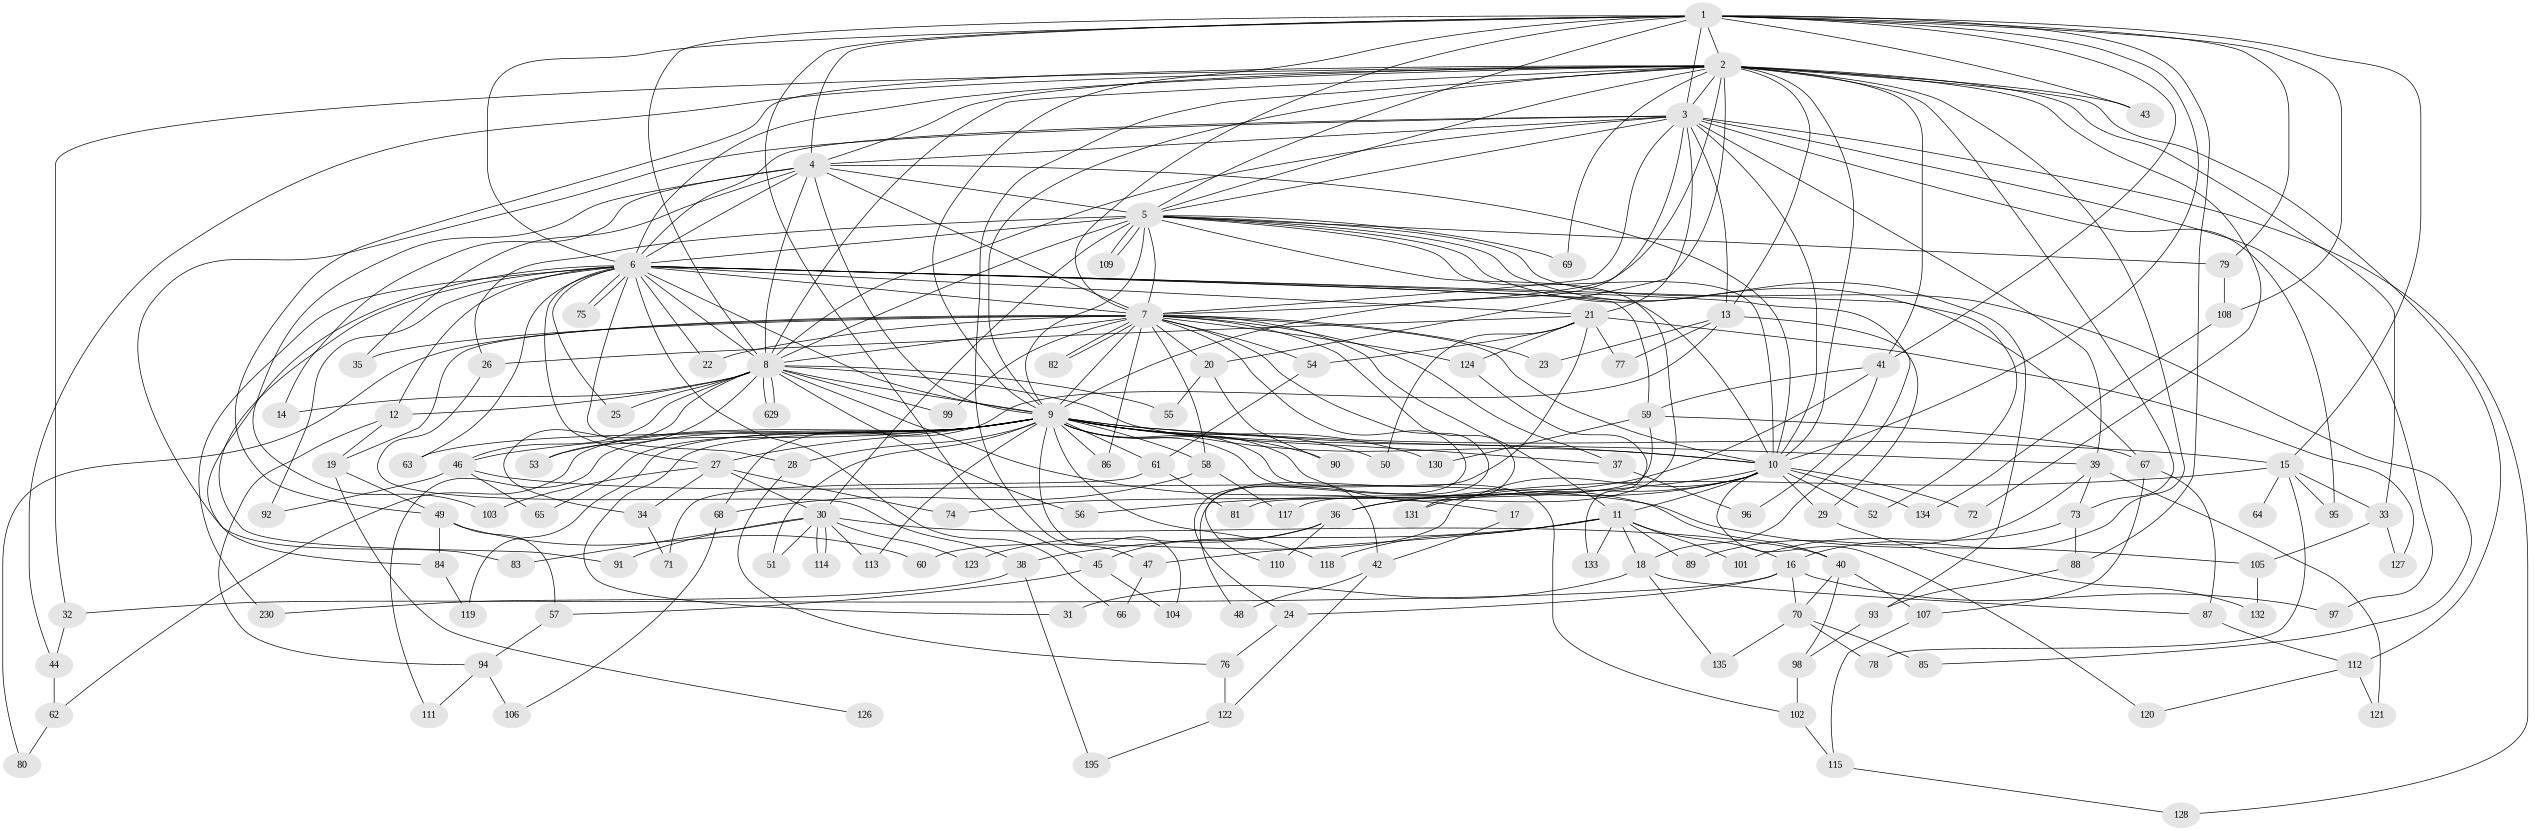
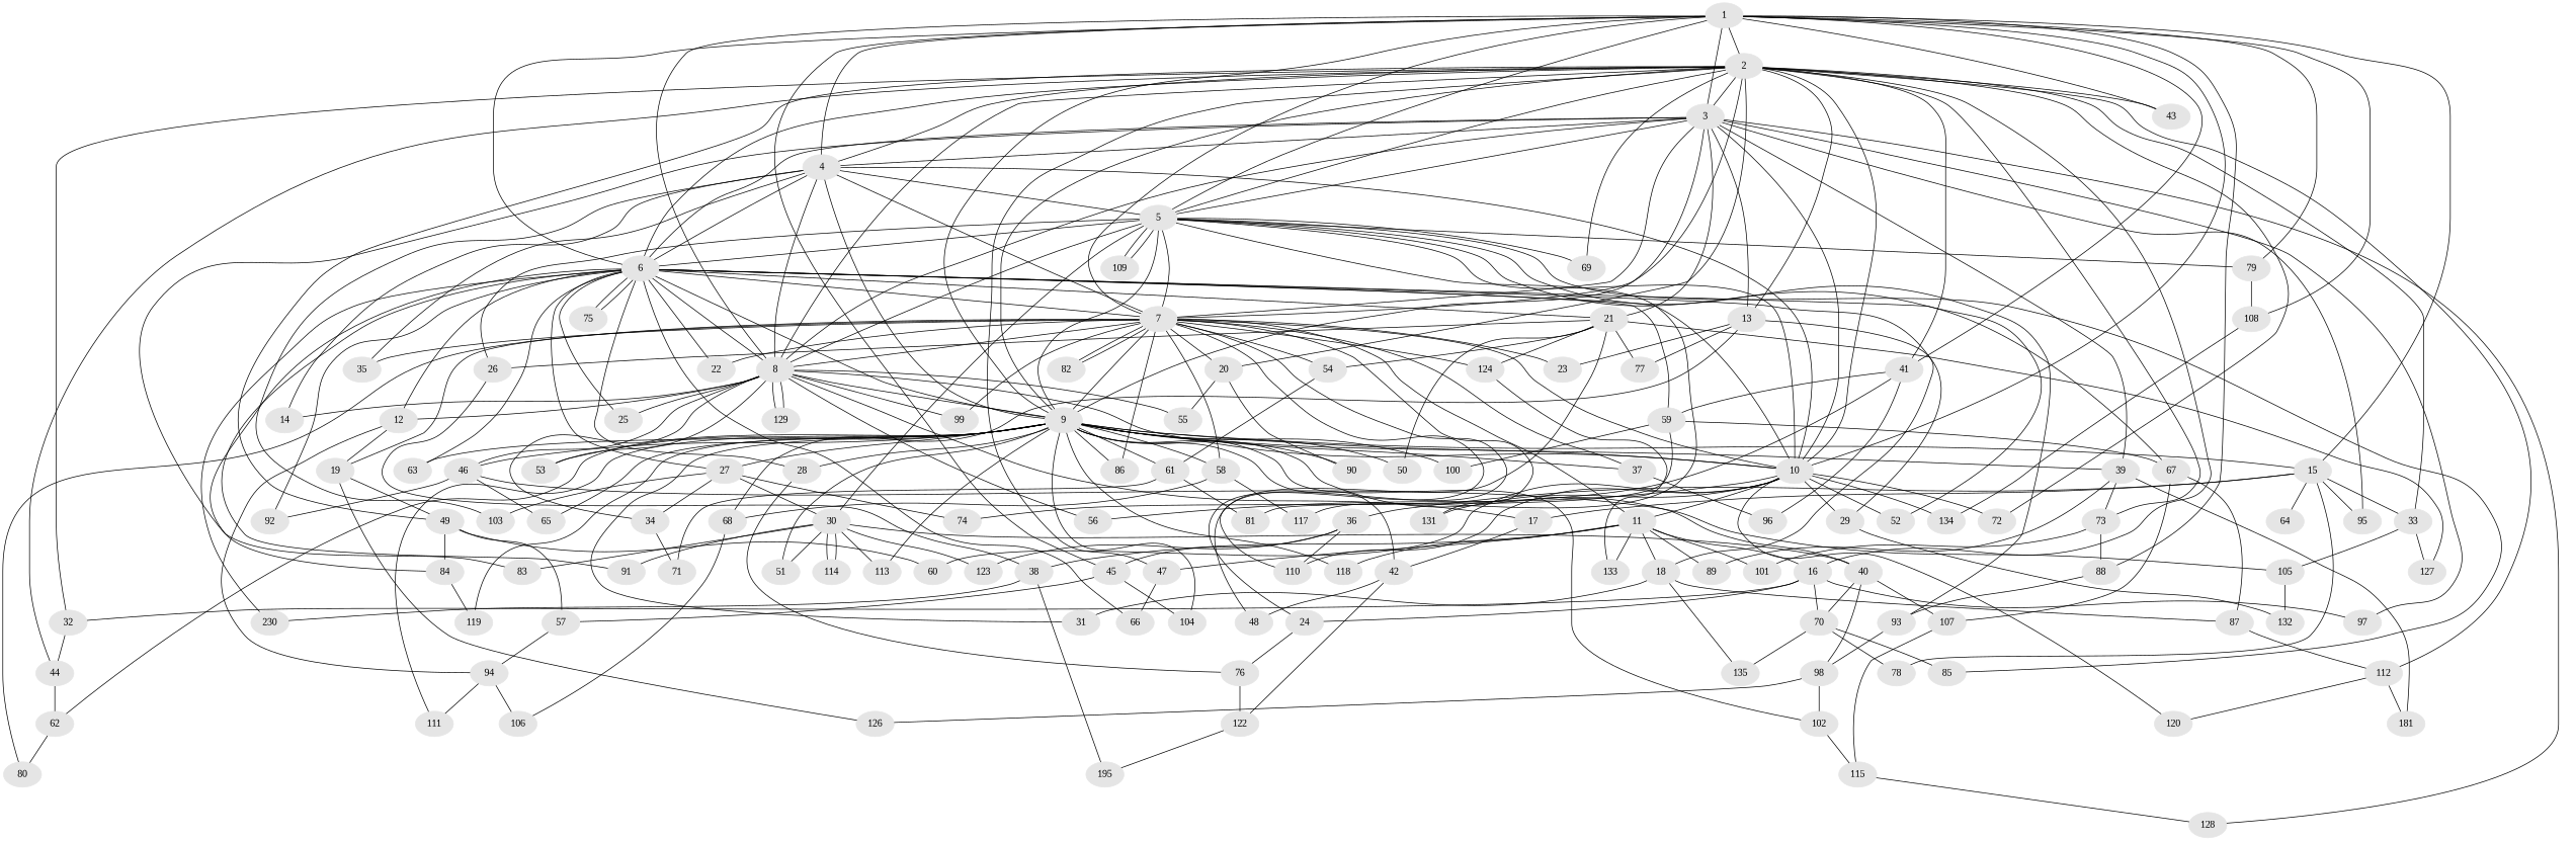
  graph {
    fontname="Liberation Serif"
    node [color=gray90 fontname="Liberation Serif" style=filled]
    edge [fontname="Liberation Serif"]
    1
    2
    3
    4
    5
    6
    7
    8
    9
    10
    15
    41
    43
    45
    79
    88
    108
    13
    16
    20
    32
    33
    44
    47
    49
    69
    72
    73
    112
    21
    39
    83
    95
    97
    128
    14
    35
    103
    26
    30
    52
    85
    93
    109
    117
    12
    18
    22
    25
    27
    28
    59
    63
    66
    67
    75
    84
    91
    92
    n60 [label=230]
    11
    19
    23
    24
    37
    54
    58
    80
    82
    86
    99
    110
    124
    131
    17
    34
    46
    53
    55
    56
-   129 [label=629]
+   129
    31
    40
    42
    50
    51
    61
    62
    65
    90
-   100 [label=130]
+   100
    102
    104
    111
    113
    118
    119
    29
    36
    60
    120
    134
    64
    78
    74
    96
    57
    68
    77
    70
    127
    105
    101
-   121
+   121 [label=181]
    48
    89
    38
    114
    123
    98
    94
    87
    135
    76
    81
    107
    133
    126
    71
    122
    115
    132
    n133 [label=195]
    106
    1 -- 2
    1 -- 3
    1 -- 4
    1 -- 5
    1 -- 6
    1 -- 7
    1 -- 8
    1 -- 9
    1 -- 10
    1 -- 15
    1 -- 41
    1 -- 43
    1 -- 45
    1 -- 79
    1 -- 88
    1 -- 108
    2 -- 3
    2 -- 4
    2 -- 5
    2 -- 6
    2 -- 7
    2 -- 8
    2 -- 9
    2 -- 10
    2 -- 41
    2 -- 43
    2 -- 13
    2 -- 16
    2 -- 20
    2 -- 32
    2 -- 33
    2 -- 44
    2 -- 47
    2 -- 49
    2 -- 69
    2 -- 72
    2 -- 73
    2 -- 112
    3 -- 4
    3 -- 5
    3 -- 6
    3 -- 7
    3 -- 8
    3 -- 9
    3 -- 10
    3 -- 13
    3 -- 21
    3 -- 39
    3 -- 83
    3 -- 95
    3 -- 97
    3 -- 128
    4 -- 5
    4 -- 6
    4 -- 7
    4 -- 8
    4 -- 9
    4 -- 10
    4 -- 14
    4 -- 35
    4 -- 103
    5 -- 6
    5 -- 7
    5 -- 8
    5 -- 9
    5 -- 10
    5 -- 79
    5 -- 69
    5 -- 26
    5 -- 30
    5 -- 52
    5 -- 85
    5 -- 93
    5 -- 109
    5 -- 109
    5 -- 117
    6 -- 7
    6 -- 8
    6 -- 9
    6 -- 10
    6 -- 21
    6 -- 12
    6 -- 18
    6 -- 22
    6 -- 25
    6 -- 27
    6 -- 28
    6 -- 59
    6 -- 63
    6 -- 66
    6 -- 67
    6 -- 75
    6 -- 75
    6 -- 84
    6 -- 91
    6 -- 92
    6 -- n60
    7 -- 8
    7 -- 9
    7 -- 10
    7 -- 20
    7 -- 35
    7 -- 22
    7 -- 11
    7 -- 19
    7 -- 23
    7 -- 24
    7 -- 37
    7 -- 54
    7 -- 58
    7 -- 80
    7 -- 82
    7 -- 82
    7 -- 86
    7 -- 99
    7 -- 110
    7 -- 124
    7 -- 131
    8 -- 9
    8 -- 10
    8 -- 14
    8 -- 12
    8 -- 25
    8 -- 99
    8 -- 17
    8 -- 34
    8 -- 46
    8 -- 53
    8 -- 55
    8 -- 56
    8 -- 129
    8 -- 129
    9 -- 10
    9 -- 15
    9 -- 39
    9 -- 27
    9 -- 28
    9 -- 63
    9 -- 37
    9 -- 58
    9 -- 86
    9 -- 46
    9 -- 53
    9 -- 31
    9 -- 40
    9 -- 42
    9 -- 50
    9 -- 51
    9 -- 61
    9 -- 62
    9 -- 65
    9 -- 90
    9 -- 100
    9 -- 102
    9 -- 104
    9 -- 111
    9 -- 113
    9 -- 118
    9 -- 119
    10 -- 72
    10 -- 52
    10 -- 11
    10 -- 131
    10 -- 56
    10 -- 29
-   10 -- 36
+   10 -- 110
    10 -- 60
    10 -- 120
    10 -- 134
    15 -- 33
    15 -- 95
+   15 -- 17
    15 -- 36
    15 -- 64
    15 -- 78
    41 -- 59
    41 -- 74
    41 -- 96
    45 -- 104
    45 -- 57
    79 -- 108
    88 -- 93
    108 -- 134
    13 -- 23
    13 -- 29
    13 -- 68
    13 -- 77
    16 -- 32
    16 -- 97
    16 -- 24
    16 -- 70
    20 -- 55
    20 -- 90
    32 -- 44
    33 -- 127
    33 -- 105
    44 -- 62
    47 -- 66
    49 -- 84
    49 -- 60
    49 -- 57
    73 -- 88
    73 -- 101
    112 -- 120
    112 -- 121
    21 -- 26
    21 -- 54
    21 -- 124
    21 -- 50
    21 -- 77
    21 -- 127
    21 -- 48
    39 -- 73
    39 -- 121
    39 -- 89
    26 -- 38
    30 -- 83
    30 -- 91
    30 -- 40
    30 -- 51
    30 -- 113
    30 -- 114
    30 -- 114
    30 -- 123
    93 -- 98
    12 -- 19
    12 -- 94
    18 -- 31
    18 -- 87
    18 -- 135
    27 -- 103
    27 -- 30
    27 -- 34
    27 -- 74
    28 -- 76
    59 -- 67
    59 -- 100
    59 -- 81
    67 -- 87
    67 -- 107
    84 -- 119
    11 -- 16
    11 -- 47
    11 -- 18
    11 -- 118
    11 -- 101
    11 -- 89
    11 -- 38
    11 -- 133
    19 -- 49
    19 -- 126
    24 -- 76
    37 -- 96
    54 -- 61
    58 -- 117
    58 -- 68
    124 -- 133
    17 -- 42
    34 -- 71
    46 -- 92
    46 -- 65
    46 -- 105
    40 -- 70
    40 -- 98
    40 -- 107
    42 -- 48
    42 -- 122
    61 -- 81
    61 -- 71
    62 -- 80
    102 -- 115
    29 -- 132
    36 -- 45
    36 -- 110
    36 -- 123
    57 -- 94
    68 -- 106
    70 -- 85
    70 -- 78
    70 -- 135
    105 -- 132
    38 -- n60
    38 -- n133
    98 -- 102
+   98 -- 126
    94 -- 111
    94 -- 106
    87 -- 112
    76 -- 122
    107 -- 115
    122 -- n133
    115 -- 128
  }
